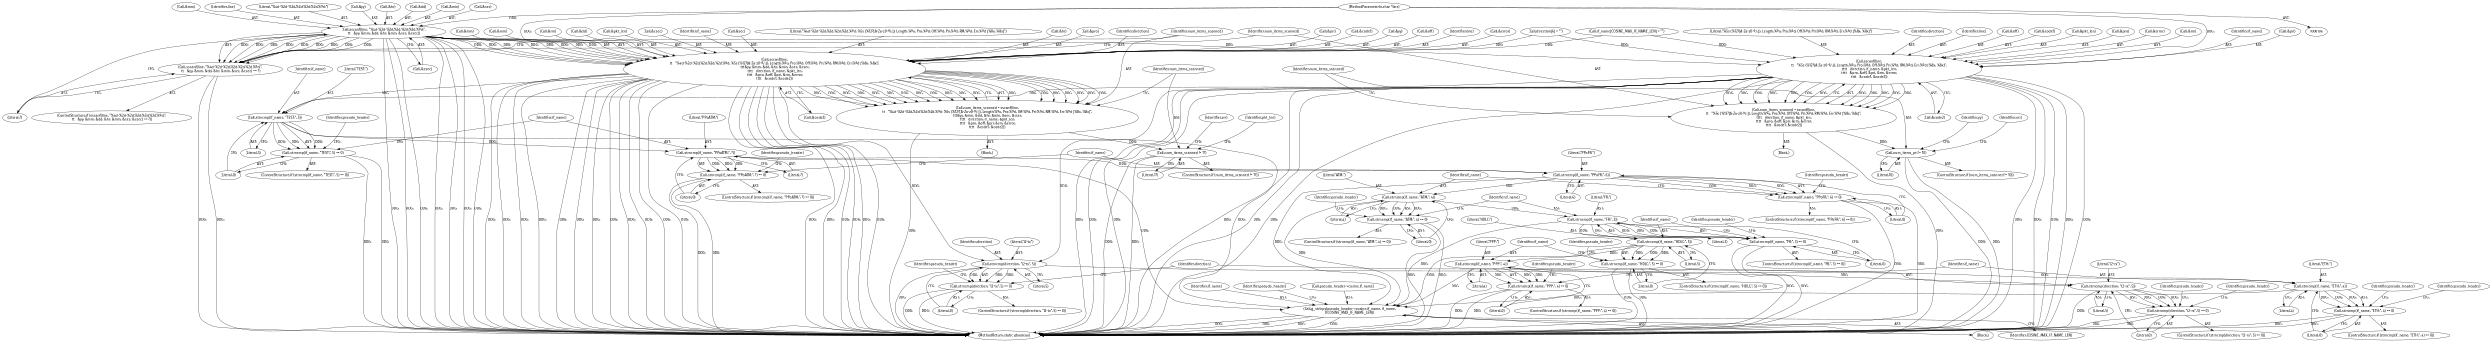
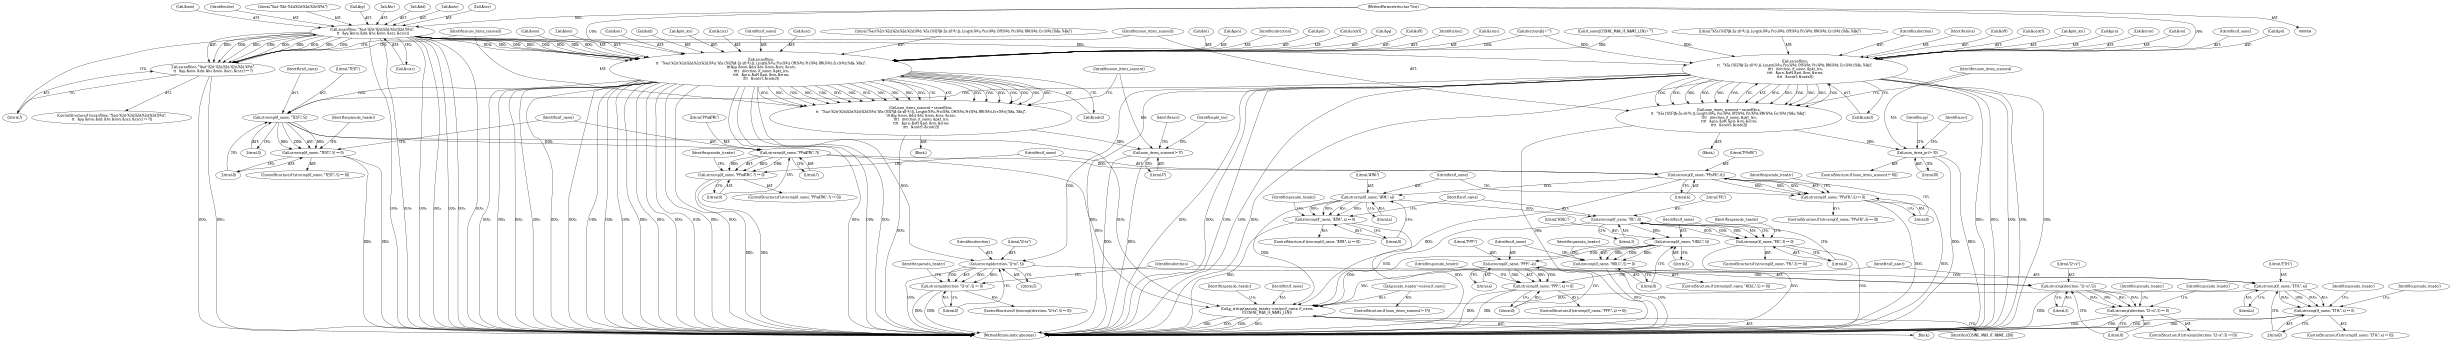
  digraph {
    fontname="Fira Sans"
    node [fontname="Fira Sans"]
    edge [fontname="Fira Sans"]
    n1 [label="(Call,sscanf(line, \"%4d-%2d-%2d,%2d:%2d:%2d.%9d:\",\n \t\t   &yy, &mm, &dd, &hr, &min, &sec, &csec))"]
    n2 [label="(Call,sscanf(line, \"%4d-%2d-%2d,%2d:%2d:%2d.%9d:\",\n \t\t   &yy, &mm, &dd, &hr, &min, &sec, &csec) == 7)"]
    n3 [label="(Call,sscanf(line,\n\t\t   \"%4d-%2d-%2d,%2d:%2d:%2d.%9d: %5s (%127[A-Za-z0-9/:]), Length:%9u, Pro:%9d, Off:%9d, Pri:%9d, RM:%9d, Err:%9d [%8x, %8x]\",\n \t\t\t&yy, &mm, &dd, &hr, &min, &sec, &csec,\n \t\t\t\t   direction, if_name, &pkt_len,\n \t\t\t\t   &pro, &off, &pri, &rm, &error,\n\t\t\t\t   &code1, &code2))"]
    n4 [label="(Call,sscanf(line,\n\t\t   \"%5s (%127[A-Za-z0-9/:]), Length:%9u, Pro:%9d, Off:%9d, Pri:%9d, RM:%9d, Err:%9d [%8x, %8x]\",\n \t\t\t\t   direction, if_name, &pkt_len,\n \t\t\t\t   &pro, &off, &pri, &rm, &error,\n \t\t\t\t   &code1, &code2))"]
    n5 [label="(MethodReturn,static gboolean)"]
    n6 [label="(Call,&csec)"]
    n7 [label="(ControlStructure,if (sscanf(line, \"%4d-%2d-%2d,%2d:%2d:%2d.%9d:\",\n \t\t   &yy, &mm, &dd, &hr, &min, &sec, &csec) == 7))"]
    n8 [label="(Literal,7)"]
    n9 [label="(Call,num_items_scanned = sscanf(line,\n\t\t   \"%4d-%2d-%2d,%2d:%2d:%2d.%9d: %5s (%127[A-Za-z0-9/:]), Length:%9u, Pro:%9d, Off:%9d, Pri:%9d, RM:%9d, Err:%9d [%8x, %8x]\",\n \t\t\t&yy, &mm, &dd, &hr, &min, &sec, &csec,\n \t\t\t\t   direction, if_name, &pkt_len,\n \t\t\t\t   &pro, &off, &pri, &rm, &error,\n\t\t\t\t   &code1, &code2))"]
    n10 [label="(Call,strncmp(if_name, \"TEST:\", 5))"]
    n11 [label="(Call,strncmp(direction, \"l2-tx\", 5))"]
    n12 [label="(Call,&code2)"]
    n13 [label="(Call,num_items_scanned = sscanf(line,\n\t\t   \"%5s (%127[A-Za-z0-9/:]), Length:%9u, Pro:%9d, Off:%9d, Pri:%9d, RM:%9d, Err:%9d [%8x, %8x]\",\n \t\t\t\t   direction, if_name, &pkt_len,\n \t\t\t\t   &pro, &off, &pri, &rm, &error,\n \t\t\t\t   &code1, &code2))"]
    n14 [label="(Call,&code2)"]
    n15 [label="(MethodParameterIn,char *line)"]
    1000104
    n17 [label="(Call,num_items_scanned != 17)"]
    n18 [label="(Block,)"]
    n19 [label="(Call,strncmp(if_name, \"TEST:\", 5) == 0)"]
    n20 [label="(Call,strncmp(if_name, \"PPoATM:\", 7))"]
    n21 [label="(Call,g_strlcpy(pseudo_header->cosine.if_name, if_name,\n\t\tCOSINE_MAX_IF_NAME_LEN))"]
    n22 [label="(Literal,5)"]
    n23 [label="(Call,strncmp(direction, \"l2-tx\", 5) == 0)"]
    n24 [label="(Call,strncmp(direction, \"l2-rx\", 5))"]
    n25 [label="(Literal,5)"]
    n26 [label="(ControlStructure,if (num_items_scanned != 17))"]
    n27 [label="(Literal,17)"]
    n28 [label="(Literal,0)"]
    n29 [label="(ControlStructure,if (strncmp(if_name, \"TEST:\", 5) == 0))"]
    n30 [label="(Call,strncmp(if_name, \"PPoATM:\", 7) == 0)"]
    n31 [label="(Call,strncmp(if_name, \"PPoFR:\", 6))"]
    n32 [label="(Literal,7)"]
    n33 [label="(Block,)"]
    n34 [label="(Identifier,COSINE_MAX_IF_NAME_LEN)"]
    n35 [label="(ControlStructure,if (strncmp(if_name, \"PPoATM:\", 7) == 0))"]
    n36 [label="(Literal,0)"]
    n37 [label="(Call,strncmp(if_name, \"PPoFR:\", 6) == 0)"]
    n38 [label="(Call,strncmp(if_name, \"ATM:\", 4))"]
    n39 [label="(Literal,6)"]
    n40 [label="(ControlStructure,if (strncmp(if_name, \"PPoFR:\", 6) == 0))"]
    n41 [label="(Literal,0)"]
    n42 [label="(Call,strncmp(if_name, \"ATM:\", 4) == 0)"]
    n43 [label="(Call,strncmp(if_name, \"FR:\", 3))"]
    n44 [label="(Literal,4)"]
    n45 [label="(Literal,0)"]
    n46 [label="(ControlStructure,if (strncmp(if_name, \"ATM:\", 4) == 0))"]
    n47 [label="(Call,strncmp(if_name, \"FR:\", 3) == 0)"]
    n48 [label="(Call,strncmp(if_name, \"HDLC:\", 5))"]
    n49 [label="(Literal,3)"]
    n50 [label="(ControlStructure,if (strncmp(if_name, \"FR:\", 3) == 0))"]
    n51 [label="(Literal,0)"]
    n52 [label="(Call,strncmp(if_name, \"HDLC:\", 5) == 0)"]
    n53 [label="(Call,strncmp(if_name, \"PPP:\", 4))"]
    n54 [label="(Literal,5)"]
    n55 [label="(Literal,0)"]
    n56 [label="(ControlStructure,if (strncmp(if_name, \"HDLC:\", 5) == 0))"]
    n57 [label="(Call,strncmp(if_name, \"PPP:\", 4) == 0)"]
    n58 [label="(Call,strncmp(if_name, \"ETH:\", 4))"]
    n59 [label="(Literal,4)"]
    n60 [label="(Literal,0)"]
    n61 [label="(ControlStructure,if (strncmp(if_name, \"PPP:\", 4) == 0))"]
    n62 [label="(Call,strncmp(if_name, \"ETH:\", 4) == 0)"]
    n63 [label="(Literal,4)"]
    n64 [label="(ControlStructure,if (strncmp(if_name, \"ETH:\", 4) == 0))"]
    n65 [label="(Literal,0)"]
    n66 [label="(ControlStructure,if (strncmp(direction, \"l2-tx\", 5) == 0))"]
    n67 [label="(Literal,0)"]
    n68 [label="(Call,strncmp(direction, \"l2-rx\", 5) == 0)"]
    n69 [label="(Literal,5)"]
    n70 [label="(Literal,0)"]
    n71 [label="(ControlStructure,if (strncmp(direction, \"l2-rx\", 5) == 0))"]
    n72 [label="(Call,num_items_pri != 10)"]
    n73 [label="(Block,)"]
    n74 [label="(ControlStructure,if (num_items_scanned != 10))"]
    n75 [label="(Literal,10)"]
    n76 [label="(Identifier,pseudo_header)"]
    n77 [label="(Call,&rm)"]
    n78 [label="(Call,&dd)"]
    n79 [label="(Identifier,num_items_scanned)"]
    n80 [label="(Literal,\"ATM:\")"]
    n81 [label="(Call,&pkt_len)"]
    n82 [label="(Identifier,if_name)"]
    n83 [label="(Identifier,pseudo_header)"]
    n84 [label="(Identifier,pseudo_header)"]
    n85 [label="(Identifier,if_name)"]
    n86 [label="(Identifier,direction)"]
    n87 [label="(Call,&dd)"]
    n88 [label="(Call,&csec)"]
    n89 [label="(Identifier,if_name)"]
    n90 [label="(Call,&sec)"]
    n91 [label="(Call,&min)"]
    n92 [label="(Identifier,pseudo_header)"]
    n93 [label="(Identifier,num_items_scanned)"]
    n94 [label="(Identifier,err)"]
    n95 [label="(Identifier,if_name)"]
    n96 [label="(Literal,\"ETH:\")"]
    n97 [label="(Literal,\"PPP:\")"]
    n98 [label="(Call,&sec)"]
    n99 [label="(Identifier,pseudo_header)"]
    n100 [label="(Call,&mm)"]
    n101 [label="(Literal,\"%4d-%2d-%2d,%2d:%2d:%2d.%9d: %5s (%127[A-Za-z0-9/:]), Length:%9u, Pro:%9d, Off:%9d, Pri:%9d, RM:%9d, Err:%9d [%8x, %8x]\")"]
    n102 [label="(Identifier,pseudo_header)"]
    n103 [label="(Call,&pri)"]
    n104 [label="(Identifier,if_name)"]
    n105 [label="(Identifier,num_items_scanned)"]
    n106 [label="(Literal,\"%5s (%127[A-Za-z0-9/:]), Length:%9u, Pro:%9d, Off:%9d, Pri:%9d, RM:%9d, Err:%9d [%8x, %8x]\")"]
    n107 [label="(Call,&hr)"]
    n108 [label="(Identifier,direction)"]
    n109 [label="(Identifier,direction)"]
    n110 [label="(Identifier,line)"]
    n111 [label="(Identifier,line)"]
    n112 [label="(Call,&pro)"]
    n113 [label="(Call,direction[6] = \"\")"]
    n114 [label="(Literal,\"%4d-%2d-%2d,%2d:%2d:%2d.%9d:\")"]
    n115 [label="(Identifier,if_name)"]
    n116 [label="(Identifier,yy)"]
    n117 [label="(Identifier,if_name)"]
    n118 [label="(Literal,\"HDLC:\")"]
    n119 [label="(Literal,\"l2-rx\")"]
    n120 [label="(Identifier,err)"]
    n121 [label="(Identifier,pseudo_header)"]
    n122 [label="(Call,&off)"]
    n123 [label="(Identifier,pseudo_header)"]
    n124 [label="(Call,&yy)"]
    n125 [label="(Identifier,pseudo_header)"]
    n126 [label="(Identifier,pseudo_header)"]
    n127 [label="(Identifier,direction)"]
    n128 [label="(Literal,\"TEST:\")"]
    n129 [label="(Identifier,if_name)"]
    n130 [label="(Call,&pri)"]
    n131 [label="(Call,&code1)"]
    n132 [label="(Identifier,if_name)"]
    n133 [label="(Identifier,if_name)"]
    n134 [label="(Literal,\"PPoATM:\")"]
    n135 [label="(Identifier,if_name)"]
    n136 [label="(Identifier,pkt_len)"]
    n137 [label="(Identifier,pseudo_header)"]
    n138 [label="(Call,&yy)"]
    n139 [label="(Call,&hr)"]
    n140 [label="(Call,pseudo_header->cosine.if_name)"]
    n141 [label="(Literal,\"l2-tx\")"]
    n142 [label="(Call,&code1)"]
    n143 [label="(Call,&pkt_len)"]
    n144 [label="(Literal,\"FR:\")"]
    n145 [label="(Call,&off)"]
    n146 [label="(Call,&pro)"]
    n147 [label="(Identifier,line)"]
    n148 [label="(Call,&error)"]
    n149 [label="(Call,if_name[COSINE_MAX_IF_NAME_LEN] = \"\")"]
    n150 [label="(Call,&error)"]
    n151 [label="(Identifier,pseudo_header)"]
    n152 [label="(Call,&mm)"]
    n153 [label="(Call,&rm)"]
    n154 [label="(Identifier,num_items_scanned)"]
    n155 [label="(Literal,\"PPoFR:\")"]
    n156 [label="(Identifier,pseudo_header)"]
    n157 [label="(Call,&min)"]
    n1 -> n2 [label="AST: "]
    n1 -> n2 [label="DDG: "]
    n1 -> n2 [label="DDG: "]
    n1 -> n2 [label="DDG: "]
    n1 -> n2 [label="DDG: "]
    n1 -> n2 [label="DDG: "]
    n1 -> n2 [label="DDG: "]
    n1 -> n2 [label="DDG: "]
    n1 -> n2 [label="DDG: "]
    n1 -> n2 [label="DDG: "]
    n1 -> n3 [label="DDG: "]
    n1 -> n3 [label="DDG: "]
    n1 -> n3 [label="DDG: "]
    n1 -> n3 [label="DDG: "]
    n1 -> n3 [label="DDG: "]
    n1 -> n3 [label="DDG: "]
    n1 -> n3 [label="DDG: "]
    n1 -> n3 [label="DDG: "]
    n1 -> n4 [label="DDG: "]
    n1 -> n5 [label="DDG: "]
    n1 -> n5 [label="DDG: "]
    n1 -> n5 [label="DDG: "]
    n1 -> n5 [label="DDG: "]
    n1 -> n5 [label="DDG: "]
    n1 -> n5 [label="DDG: "]
    n1 -> n5 [label="DDG: "]
    n1 -> n6 [label="CFG: "]
    n2 -> n5 [label="DDG: "]
    n2 -> n5 [label="DDG: "]
    n2 -> n7 [label="AST: "]
    n2 -> n8 [label="CFG: "]
    n3 -> n5 [label="DDG: "]
    n3 -> n5 [label="DDG: "]
    n3 -> n5 [label="DDG: "]
    n3 -> n5 [label="DDG: "]
    n3 -> n5 [label="DDG: "]
    n3 -> n5 [label="DDG: "]
    n3 -> n5 [label="DDG: "]
    n3 -> n5 [label="DDG: "]
    n3 -> n5 [label="DDG: "]
    n3 -> n5 [label="DDG: "]
    n3 -> n5 [label="DDG: "]
    n3 -> n5 [label="DDG: "]
    n3 -> n5 [label="DDG: "]
    n3 -> n5 [label="DDG: "]
    n3 -> n5 [label="DDG: "]
    n3 -> n5 [label="DDG: "]
    n3 -> n5 [label="DDG: "]
    n3 -> n5 [label="DDG: "]
    n3 -> n9 [label="AST: "]
    n3 -> n9 [label="DDG: "]
    n3 -> n9 [label="DDG: "]
    n3 -> n9 [label="DDG: "]
    n3 -> n9 [label="DDG: "]
    n3 -> n9 [label="DDG: "]
    n3 -> n9 [label="DDG: "]
    n3 -> n9 [label="DDG: "]
    n3 -> n9 [label="DDG: "]
    n3 -> n9 [label="DDG: "]
    n3 -> n9 [label="DDG: "]
    n3 -> n9 [label="DDG: "]
    n3 -> n9 [label="DDG: "]
    n3 -> n9 [label="DDG: "]
    n3 -> n9 [label="DDG: "]
    n3 -> n9 [label="DDG: "]
    n3 -> n9 [label="DDG: "]
    n3 -> n9 [label="DDG: "]
    n3 -> n9 [label="DDG: "]
    n3 -> n9 [label="DDG: "]
    n3 -> n10 [label="DDG: "]
    n3 -> n11 [label="DDG: "]
    n3 -> n12 [label="CFG: "]
    n4 -> n5 [label="DDG: "]
    n4 -> n5 [label="DDG: "]
    n4 -> n5 [label="DDG: "]
    n4 -> n5 [label="DDG: "]
    n4 -> n5 [label="DDG: "]
    n4 -> n5 [label="DDG: "]
    n4 -> n5 [label="DDG: "]
    n4 -> n5 [label="DDG: "]
    n4 -> n5 [label="DDG: "]
    n4 -> n5 [label="DDG: "]
    n4 -> n5 [label="DDG: "]
    n4 -> n10 [label="DDG: "]
    n4 -> n11 [label="DDG: "]
    n4 -> n13 [label="AST: "]
    n4 -> n13 [label="DDG: "]
    n4 -> n13 [label="DDG: "]
    n4 -> n13 [label="DDG: "]
    n4 -> n13 [label="DDG: "]
    n4 -> n13 [label="DDG: "]
    n4 -> n13 [label="DDG: "]
    n4 -> n13 [label="DDG: "]
    n4 -> n13 [label="DDG: "]
    n4 -> n13 [label="DDG: "]
    n4 -> n13 [label="DDG: "]
    n4 -> n13 [label="DDG: "]
    n4 -> n13 [label="DDG: "]
    n4 -> n14 [label="CFG: "]
    n6 -> n1 [label="AST: "]
    n8 -> n1 [label="CFG: "]
    n8 -> n2 [label="AST: "]
    n9 -> n3 [label="CFG: "]
    n9 -> n5 [label="DDG: "]
    n9 -> n17 [label="DDG: "]
    n9 -> n18 [label="AST: "]
    n10 -> n19 [label="AST: "]
    n10 -> n19 [label="DDG: "]
    n10 -> n19 [label="DDG: "]
    n10 -> n19 [label="DDG: "]
    n10 -> n20 [label="DDG: "]
    n10 -> n21 [label="DDG: "]
    n10 -> n22 [label="CFG: "]
    n11 -> n5 [label="DDG: "]
    n11 -> n23 [label="AST: "]
    n11 -> n23 [label="DDG: "]
    n11 -> n23 [label="DDG: "]
    n11 -> n23 [label="DDG: "]
    n11 -> n24 [label="DDG: "]
    n11 -> n25 [label="CFG: "]
    n12 -> n3 [label="AST: "]
    n13 -> n4 [label="CFG: "]
    n13 -> n5 [label="DDG: "]
    n13 -> n72 [label="DDG: "]
    n13 -> n73 [label="AST: "]
    n14 -> n4 [label="AST: "]
    n15 -> n1 [label="DDG: "]
    n15 -> n3 [label="DDG: "]
    n15 -> n4 [label="DDG: "]
    n15 -> 1000104 [label="AST: "]
    n17 -> n5 [label="DDG: "]
    n17 -> n5 [label="DDG: "]
-   n17 -> n26 [label="AST: "]
+   n140 -> n26 [label="AST: "]
    n17 -> n27 [label="CFG: "]
    n19 -> n5 [label="DDG: "]
    n19 -> n5 [label="DDG: "]
    n19 -> n28 [label="CFG: "]
    n19 -> n29 [label="AST: "]
    n20 -> n21 [label="DDG: "]
    n20 -> n30 [label="AST: "]
    n20 -> n30 [label="DDG: "]
    n20 -> n30 [label="DDG: "]
    n20 -> n30 [label="DDG: "]
    n20 -> n31 [label="DDG: "]
    n20 -> n32 [label="CFG: "]
    n21 -> n5 [label="DDG: "]
    n21 -> n5 [label="DDG: "]
    n21 -> n5 [label="DDG: "]
    n21 -> n5 [label="DDG: "]
    n21 -> n33 [label="AST: "]
    n21 -> n34 [label="CFG: "]
    n22 -> n10 [label="AST: "]
    n23 -> n5 [label="DDG: "]
    n23 -> n5 [label="DDG: "]
    n23 -> n66 [label="AST: "]
    n23 -> n67 [label="CFG: "]
    n24 -> n5 [label="DDG: "]
    n24 -> n68 [label="AST: "]
    n24 -> n68 [label="DDG: "]
    n24 -> n68 [label="DDG: "]
    n24 -> n68 [label="DDG: "]
    n24 -> n69 [label="CFG: "]
    n25 -> n11 [label="AST: "]
    n27 -> n17 [label="AST: "]
    n28 -> n10 [label="CFG: "]
    n28 -> n19 [label="AST: "]
    n30 -> n5 [label="DDG: "]
    n30 -> n5 [label="DDG: "]
    n30 -> n35 [label="AST: "]
    n30 -> n36 [label="CFG: "]
    n31 -> n21 [label="DDG: "]
    n31 -> n37 [label="AST: "]
    n31 -> n37 [label="DDG: "]
    n31 -> n37 [label="DDG: "]
    n31 -> n37 [label="DDG: "]
    n31 -> n38 [label="DDG: "]
    n31 -> n39 [label="CFG: "]
    n32 -> n20 [label="AST: "]
    n34 -> n21 [label="AST: "]
    n36 -> n20 [label="CFG: "]
    n36 -> n30 [label="AST: "]
    n37 -> n5 [label="DDG: "]
    n37 -> n5 [label="DDG: "]
    n37 -> n40 [label="AST: "]
    n37 -> n41 [label="CFG: "]
    n38 -> n21 [label="DDG: "]
    n38 -> n42 [label="AST: "]
    n38 -> n42 [label="DDG: "]
    n38 -> n42 [label="DDG: "]
    n38 -> n42 [label="DDG: "]
    n38 -> n43 [label="DDG: "]
    n38 -> n44 [label="CFG: "]
    n39 -> n31 [label="AST: "]
    n41 -> n31 [label="CFG: "]
    n41 -> n37 [label="AST: "]
    n42 -> n5 [label="DDG: "]
    n42 -> n5 [label="DDG: "]
    n42 -> n45 [label="CFG: "]
    n42 -> n46 [label="AST: "]
    n43 -> n21 [label="DDG: "]
    n43 -> n47 [label="AST: "]
    n43 -> n47 [label="DDG: "]
    n43 -> n47 [label="DDG: "]
    n43 -> n47 [label="DDG: "]
    n43 -> n48 [label="DDG: "]
    n43 -> n49 [label="CFG: "]
    n44 -> n38 [label="AST: "]
    n45 -> n38 [label="CFG: "]
    n45 -> n42 [label="AST: "]
    n47 -> n5 [label="DDG: "]
    n47 -> n5 [label="DDG: "]
    n47 -> n50 [label="AST: "]
    n47 -> n51 [label="CFG: "]
    n48 -> n21 [label="DDG: "]
    n48 -> n52 [label="AST: "]
    n48 -> n52 [label="DDG: "]
    n48 -> n52 [label="DDG: "]
    n48 -> n52 [label="DDG: "]
    n48 -> n53 [label="DDG: "]
    n48 -> n54 [label="CFG: "]
    n49 -> n43 [label="AST: "]
    n51 -> n43 [label="CFG: "]
    n51 -> n47 [label="AST: "]
    n52 -> n5 [label="DDG: "]
    n52 -> n5 [label="DDG: "]
    n52 -> n55 [label="CFG: "]
    n52 -> n56 [label="AST: "]
    n53 -> n21 [label="DDG: "]
    n53 -> n57 [label="AST: "]
    n53 -> n57 [label="DDG: "]
    n53 -> n57 [label="DDG: "]
    n53 -> n57 [label="DDG: "]
    n53 -> n58 [label="DDG: "]
    n53 -> n59 [label="CFG: "]
    n54 -> n48 [label="AST: "]
    n55 -> n48 [label="CFG: "]
    n55 -> n52 [label="AST: "]
    n57 -> n5 [label="DDG: "]
    n57 -> n5 [label="DDG: "]
    n57 -> n60 [label="CFG: "]
    n57 -> n61 [label="AST: "]
    n58 -> n21 [label="DDG: "]
    n58 -> n62 [label="AST: "]
    n58 -> n62 [label="DDG: "]
    n58 -> n62 [label="DDG: "]
    n58 -> n62 [label="DDG: "]
    n58 -> n63 [label="CFG: "]
    n59 -> n53 [label="AST: "]
    n60 -> n53 [label="CFG: "]
    n60 -> n57 [label="AST: "]
    n62 -> n5 [label="DDG: "]
    n62 -> n5 [label="DDG: "]
    n62 -> n64 [label="AST: "]
    n62 -> n65 [label="CFG: "]
    n63 -> n58 [label="AST: "]
    n65 -> n58 [label="CFG: "]
    n65 -> n62 [label="AST: "]
    n67 -> n11 [label="CFG: "]
    n67 -> n23 [label="AST: "]
    n68 -> n5 [label="DDG: "]
    n68 -> n5 [label="DDG: "]
    n68 -> n70 [label="CFG: "]
    n68 -> n71 [label="AST: "]
    n69 -> n24 [label="AST: "]
    n70 -> n24 [label="CFG: "]
    n70 -> n68 [label="AST: "]
    n72 -> n5 [label="DDG: "]
    n72 -> n5 [label="DDG: "]
    n72 -> n74 [label="AST: "]
    n72 -> n75 [label="CFG: "]
    n75 -> n72 [label="AST: "]
    n76 -> n62 [label="CFG: "]
    n77 -> n3 [label="AST: "]
    n78 -> n3 [label="AST: "]
    n79 -> n9 [label="CFG: "]
    n79 -> n17 [label="AST: "]
    n80 -> n38 [label="AST: "]
    n81 -> n3 [label="AST: "]
    n82 -> n52 [label="CFG: "]
    n82 -> n53 [label="AST: "]
    n83 -> n30 [label="CFG: "]
    n84 -> n52 [label="CFG: "]
    n85 -> n47 [label="CFG: "]
    n85 -> n48 [label="AST: "]
    n86 -> n11 [label="AST: "]
    n87 -> n1 [label="AST: "]
    n88 -> n3 [label="AST: "]
    n89 -> n3 [label="AST: "]
    n90 -> n3 [label="AST: "]
    n91 -> n1 [label="AST: "]
    n92 -> n47 [label="CFG: "]
    n93 -> n13 [label="CFG: "]
    n93 -> n72 [label="AST: "]
    n94 -> n17 [label="CFG: "]
    n95 -> n4 [label="AST: "]
    n96 -> n58 [label="AST: "]
    n97 -> n53 [label="AST: "]
    n98 -> n1 [label="AST: "]
    n99 -> n42 [label="CFG: "]
    n100 -> n1 [label="AST: "]
    n101 -> n3 [label="AST: "]
    n102 -> n23 [label="CFG: "]
    n103 -> n4 [label="AST: "]
    n104 -> n42 [label="CFG: "]
    n104 -> n43 [label="AST: "]
    n105 -> n2 [label="CFG: "]
    n105 -> n9 [label="AST: "]
    n106 -> n4 [label="AST: "]
    n107 -> n3 [label="AST: "]
    n108 -> n23 [label="CFG: "]
    n108 -> n24 [label="AST: "]
    n109 -> n4 [label="AST: "]
    n110 -> n4 [label="AST: "]
    n111 -> n1 [label="AST: "]
    n112 -> n3 [label="AST: "]
    n113 -> n3 [label="DDG: "]
    n113 -> n4 [label="DDG: "]
    n114 -> n1 [label="AST: "]
    n115 -> n21 [label="AST: "]
    n116 -> n72 [label="CFG: "]
    n117 -> n37 [label="CFG: "]
    n117 -> n38 [label="AST: "]
    n118 -> n48 [label="AST: "]
    n119 -> n24 [label="AST: "]
    n120 -> n72 [label="CFG: "]
    n121 -> n37 [label="CFG: "]
    n122 -> n4 [label="AST: "]
    n123 -> n57 [label="CFG: "]
    n124 -> n1 [label="AST: "]
    n125 -> n21 [label="CFG: "]
    n126 -> n62 [label="CFG: "]
    n127 -> n3 [label="AST: "]
    n128 -> n10 [label="AST: "]
    n129 -> n10 [label="AST: "]
    n130 -> n3 [label="AST: "]
    n131 -> n3 [label="AST: "]
    n132 -> n57 [label="CFG: "]
    n132 -> n58 [label="AST: "]
    n133 -> n30 [label="CFG: "]
    n133 -> n31 [label="AST: "]
    n134 -> n20 [label="AST: "]
    n135 -> n19 [label="CFG: "]
    n135 -> n20 [label="AST: "]
    n136 -> n17 [label="CFG: "]
    n137 -> n68 [label="CFG: "]
    n138 -> n3 [label="AST: "]
    n139 -> n1 [label="AST: "]
    n140 -> n21 [label="AST: "]
    n141 -> n11 [label="AST: "]
    n142 -> n4 [label="AST: "]
    n143 -> n4 [label="AST: "]
    n144 -> n43 [label="AST: "]
    n145 -> n3 [label="AST: "]
    n146 -> n4 [label="AST: "]
    n147 -> n3 [label="AST: "]
    n148 -> n3 [label="AST: "]
    n149 -> n3 [label="DDG: "]
    n149 -> n4 [label="DDG: "]
    n150 -> n4 [label="AST: "]
    n151 -> n68 [label="CFG: "]
    n152 -> n3 [label="AST: "]
    n153 -> n4 [label="AST: "]
    n154 -> n2 [label="CFG: "]
    n154 -> n13 [label="AST: "]
    n155 -> n31 [label="AST: "]
    n156 -> n19 [label="CFG: "]
    n157 -> n3 [label="AST: "]
  }
